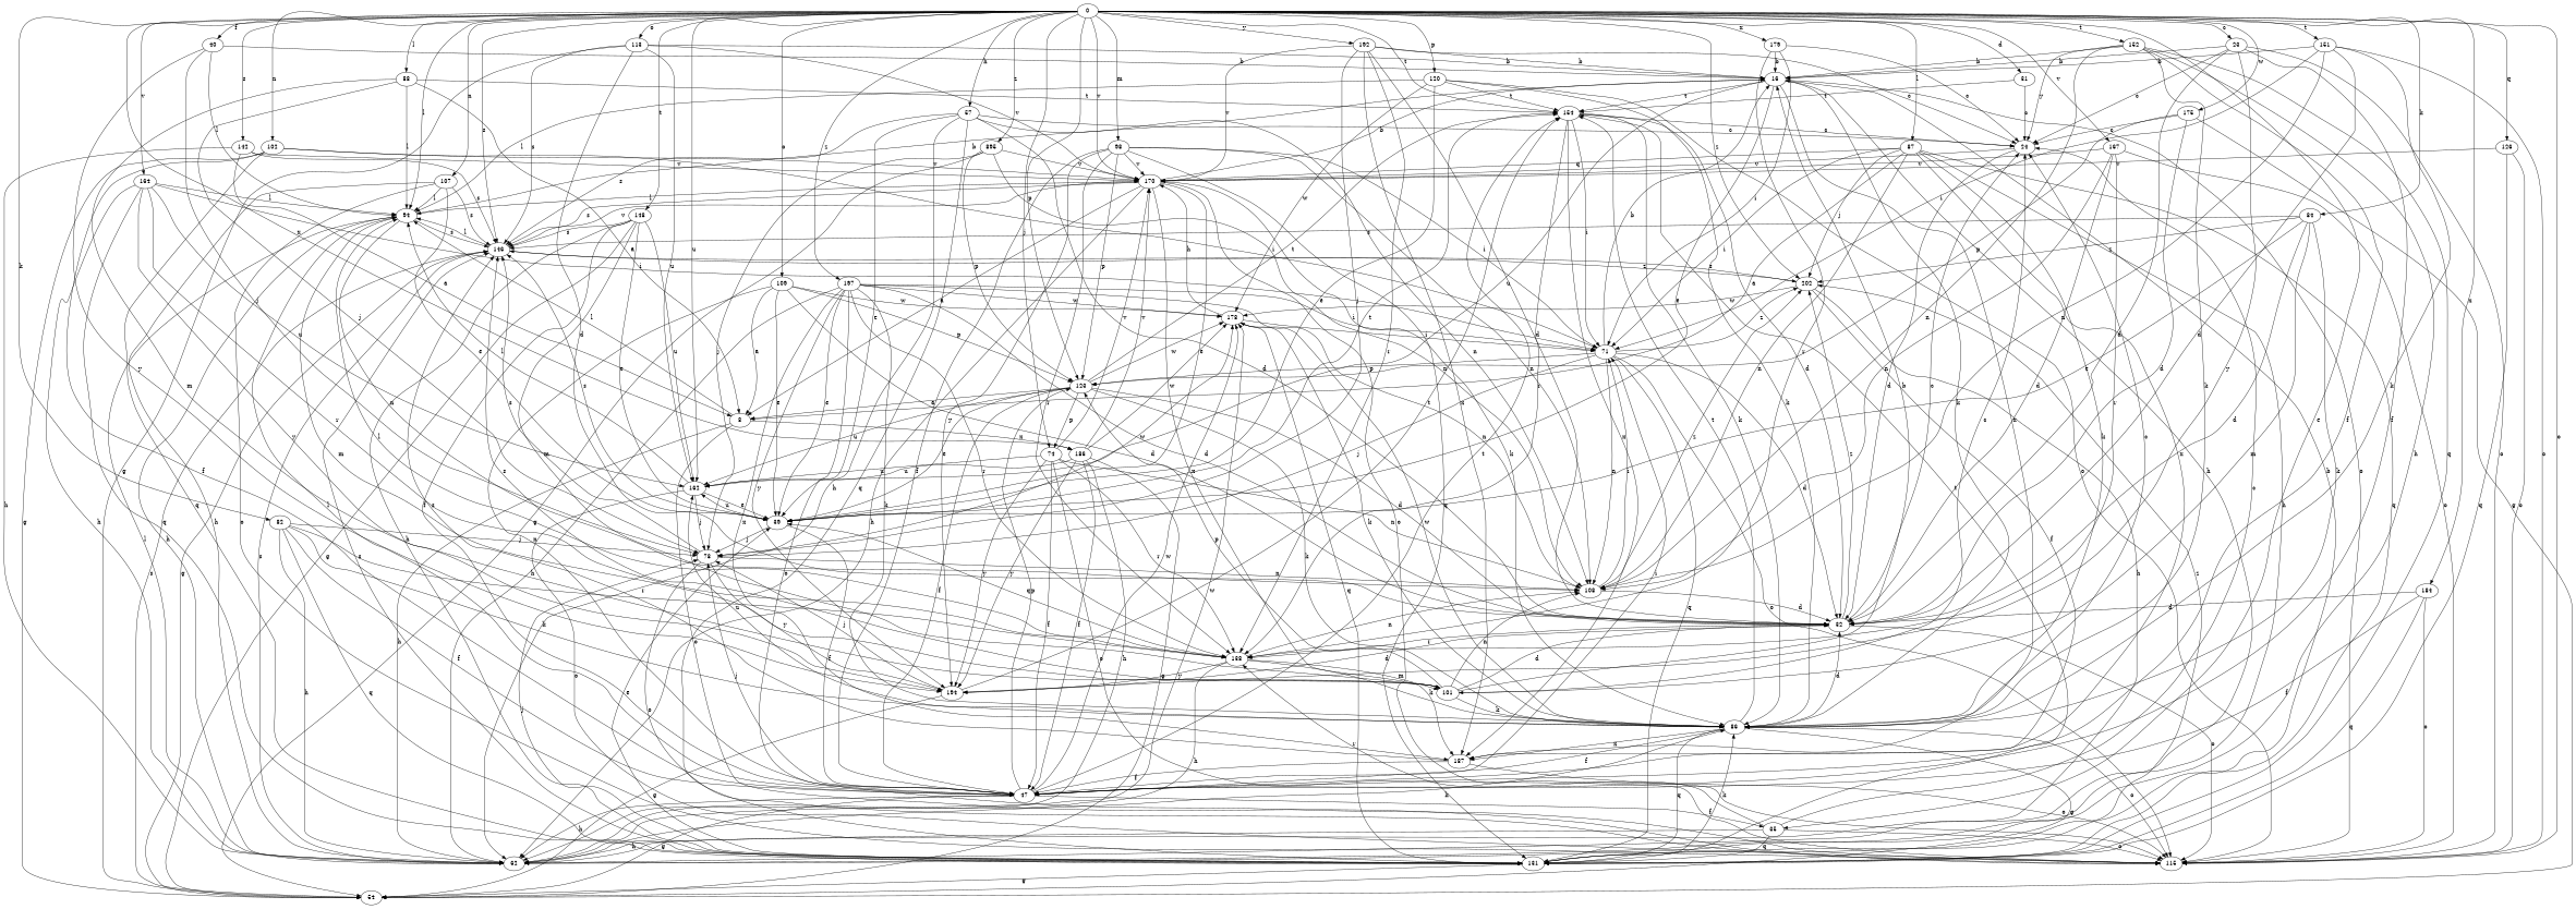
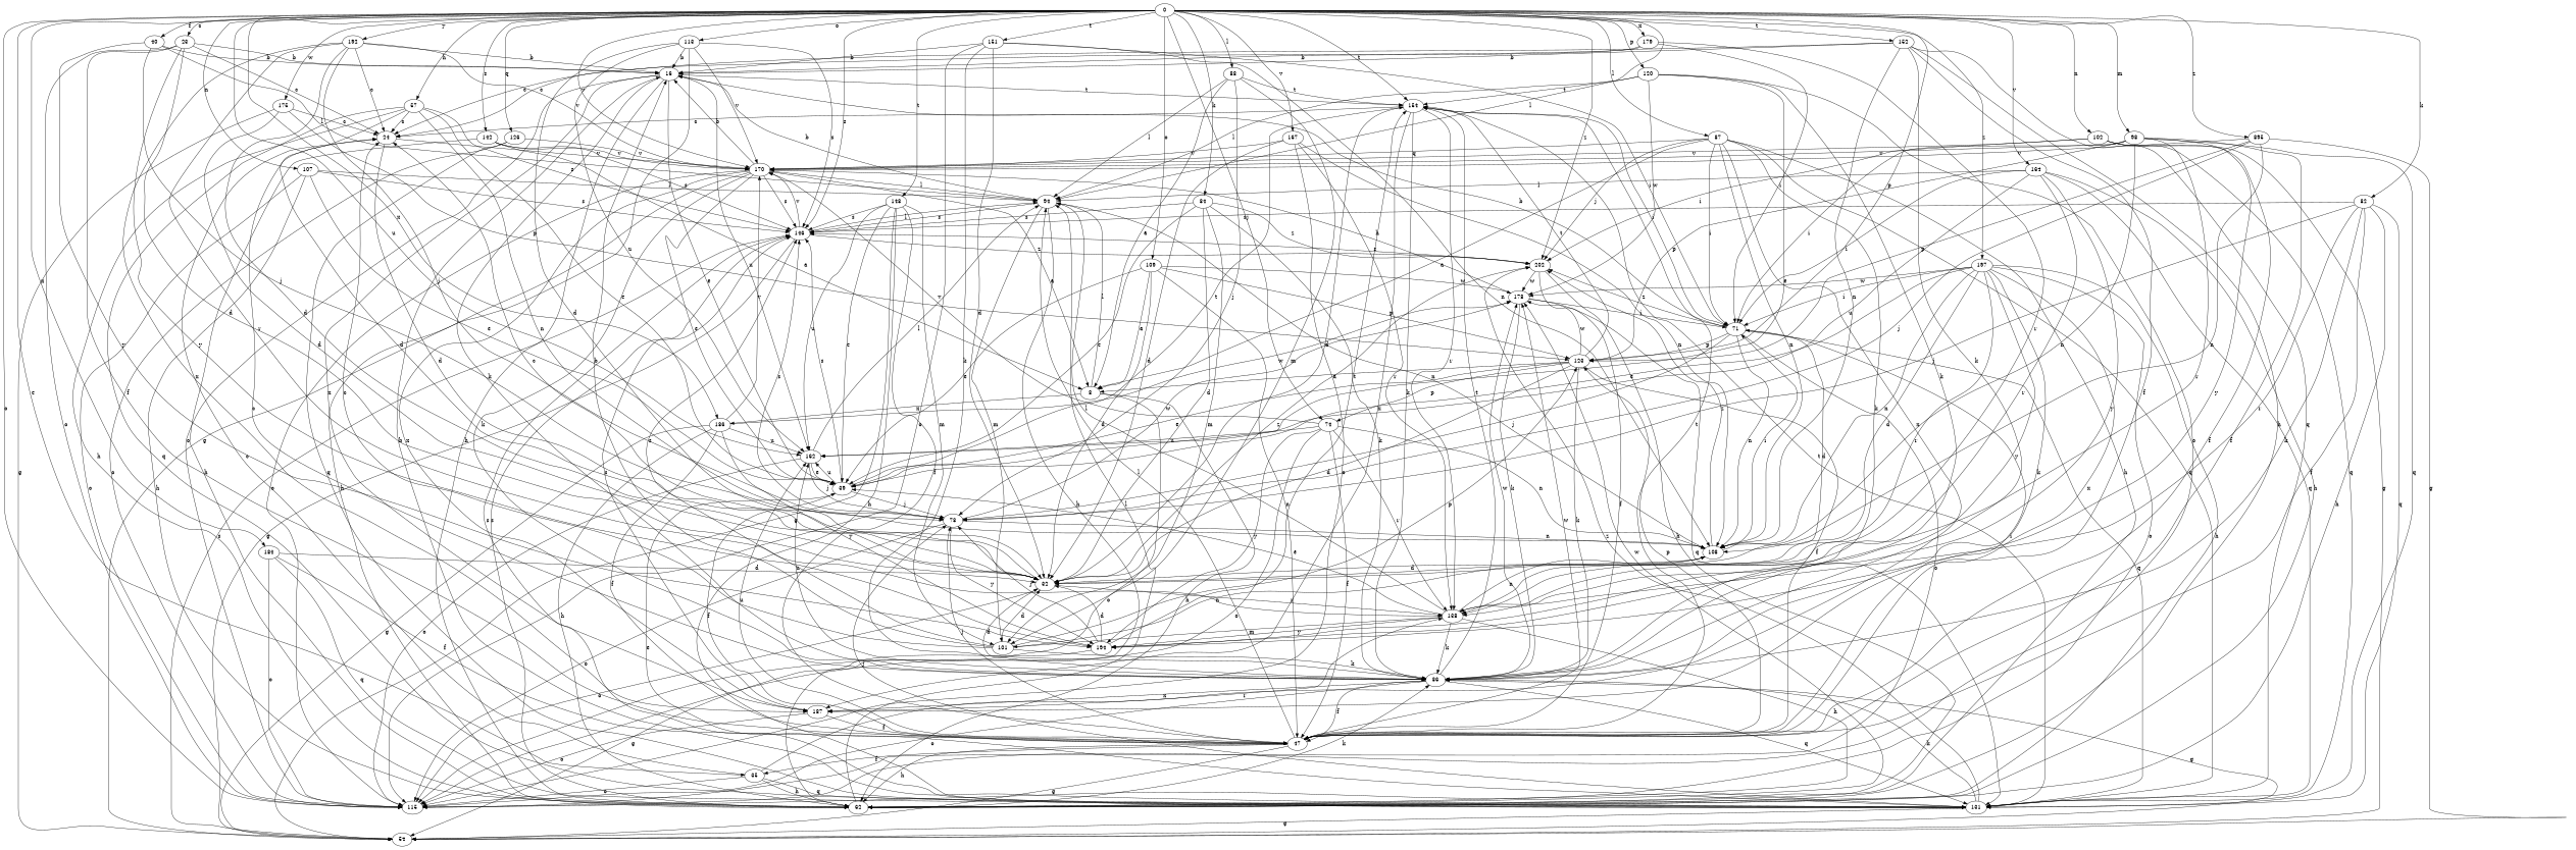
  strict digraph {
    0
    23
-   31
    35
    40
    57
    74
    82
    84
    87
    88
    94
    98
    102
    107
    109
    113
    115
    120
    123
    126
    142
    146
    148
    151
    152
    154
    162
    164
    167
    170
    175
    179
    184
    186
    192
    n37 [label=895]
    197
    202
    16
    24
    32
    47
    194
    62
    138
    131
    78
    39
    108
    86
    101
    8
    187
    71
    54
    178
    0 -> 23 [label=c]
-   0 -> 31 [label=d]
    0 -> 35 [label=e]
    0 -> 40 [label=f]
    0 -> 57 [label=h]
    0 -> 74 [label=j]
    0 -> 82 [label=k]
    0 -> 84 [label=k]
    0 -> 87 [label=l]
    0 -> 88 [label=l]
    0 -> 94 [label=l]
    0 -> 98 [label=m]
    0 -> 102 [label=n]
    0 -> 107 [label=n]
    0 -> 109 [label=o]
    0 -> 113 [label=o]
    0 -> 115 [label=o]
    0 -> 120 [label=p]
    0 -> 123 [label=p]
    0 -> 126 [label=q]
    0 -> 142 [label=s]
    0 -> 146 [label=s]
    0 -> 148 [label=t]
    0 -> 151 [label=t]
    0 -> 152 [label=t]
    0 -> 154 [label=t]
    0 -> 162 [label=u]
    0 -> 164 [label=v]
    0 -> 167 [label=v]
    0 -> 170 [label=v]
    0 -> 175 [label=w]
    0 -> 179 [label=x]
    0 -> 184 [label=x]
    0 -> 186 [label=x]
    0 -> 192 [label=y]
    0 -> n37 [label=z]
    0 -> 197 [label=z]
    0 -> 202 [label=z]
    23 -> 115 [label=o]
    23 -> 16 [label=b]
    23 -> 24 [label=c]
    23 -> 32 [label=d]
    23 -> 47 [label=f]
    23 -> 194 [label=y]
-   31 -> 154 [label=t]
-   31 -> 24 [label=c]
    35 -> 115 [label=o]
    35 -> 24 [label=c]
    35 -> 62 [label=h]
    35 -> 138 [label=r]
    35 -> 131 [label=q]
    40 -> 94 [label=l]
    40 -> 16 [label=b]
    40 -> 194 [label=y]
    40 -> 78 [label=j]
    57 -> 146 [label=s]
    57 -> 24 [label=c]
    57 -> 32 [label=d]
    57 -> 62 [label=h]
    57 -> 131 [label=q]
    57 -> 39 [label=e]
    57 -> 108 [label=n]
    74 -> 115 [label=o]
    74 -> 162 [label=u]
    74 -> 170 [label=v]
    74 -> 47 [label=f]
    74 -> 194 [label=y]
    74 -> 138 [label=r]
    74 -> 108 [label=n]
+   82 -> 146 [label=s]
    82 -> 47 [label=f]
    82 -> 62 [label=h]
    82 -> 138 [label=r]
    82 -> 131 [label=q]
    82 -> 78 [label=j]
    82 -> 86 [label=k]
    84 -> 146 [label=s]
    84 -> 202 [label=z]
    84 -> 32 [label=d]
    84 -> 39 [label=e]
    84 -> 86 [label=k]
    84 -> 101 [label=m]
    87 -> 170 [label=q]
    87 -> 202 [label=j]
    87 -> 62 [label=h]
    87 -> 131 [label=q]
    87 -> 108 [label=n]
    87 -> 86 [label=k]
    87 -> 8 [label=a]
    87 -> 187 [label=x]
    87 -> 71 [label=i]
    88 -> 94 [label=l]
    88 -> 154 [label=t]
    88 -> 78 [label=j]
    88 -> 101 [label=m]
    88 -> 8 [label=a]
    94 -> 146 [label=s]
    94 -> 16 [label=b]
    94 -> 62 [label=h]
    94 -> 108 [label=n]
    94 -> 101 [label=m]
    98 -> 123 [label=p]
    98 -> 170 [label=v]
    98 -> 47 [label=f]
    98 -> 194 [label=y]
    98 -> 138 [label=r]
    98 -> 131 [label=q]
    98 -> 108 [label=n]
    98 -> 71 [label=i]
    102 -> 170 [label=v]
    102 -> 47 [label=f]
    102 -> 131 [label=q]
-   102 -> 71 [label=i]
+   102 -> 202 [label=i]
    102 -> 54 [label=g]
    107 -> 94 [label=l]
    107 -> 115 [label=o]
    107 -> 146 [label=s]
    107 -> 62 [label=h]
    107 -> 39 [label=e]
    109 -> 123 [label=p]
    109 -> 32 [label=d]
    109 -> 47 [label=n]
    109 -> 39 [label=e]
    109 -> 8 [label=a]
    109 -> 178 [label=w]
    113 -> 146 [label=s]
    113 -> 162 [label=u]
    113 -> 170 [label=v]
    113 -> 16 [label=b]
    113 -> 32 [label=d]
    113 -> 54 [label=g]
    120 -> 94 [label=l]
    120 -> 115 [label=o]
    120 -> 154 [label=t]
    120 -> 39 [label=e]
    120 -> 86 [label=k]
    120 -> 178 [label=w]
    123 -> 74 [label=p]
    123 -> 154 [label=t]
    123 -> 32 [label=d]
    123 -> 47 [label=f]
    123 -> 39 [label=e]
    123 -> 86 [label=k]
    123 -> 8 [label=a]
    123 -> 178 [label=w]
    126 -> 115 [label=o]
    126 -> 170 [label=v]
    126 -> 131 [label=q]
    142 -> 146 [label=s]
    142 -> 170 [label=v]
    142 -> 62 [label=h]
    142 -> 8 [label=a]
    146 -> 94 [label=l]
    146 -> 170 [label=v]
    146 -> 202 [label=z]
    146 -> 54 [label=g]
    148 -> 146 [label=s]
    148 -> 162 [label=u]
    148 -> 47 [label=f]
    148 -> 131 [label=h]
    148 -> 39 [label=e]
    148 -> 101 [label=m]
    148 -> 54 [label=g]
    151 -> 115 [label=o]
    151 -> 16 [label=b]
    151 -> 32 [label=d]
    151 -> 108 [label=n]
    151 -> 86 [label=k]
    151 -> 71 [label=i]
    152 -> 16 [label=b]
-   152 -> 24 [label=y]
+   152 -> 24 [label=c]
    152 -> 47 [label=f]
    152 -> 62 [label=h]
    152 -> 131 [label=q]
    152 -> 108 [label=n]
    152 -> 86 [label=k]
    154 -> 24 [label=c]
    154 -> 32 [label=d]
    154 -> 138 [label=r]
    154 -> 86 [label=k]
    154 -> 187 [label=x]
    154 -> 71 [label=i]
    162 -> 94 [label=l]
    162 -> 115 [label=o]
    162 -> 78 [label=j]
    162 -> 39 [label=e]
    164 -> 94 [label=l]
    164 -> 162 [label=u]
    164 -> 194 [label=y]
    164 -> 62 [label=h]
    164 -> 138 [label=r]
    164 -> 131 [label=q]
    164 -> 71 [label=i]
    167 -> 115 [label=o]
    167 -> 170 [label=v]
    167 -> 32 [label=d]
    167 -> 138 [label=r]
    167 -> 108 [label=n]
    170 -> 94 [label=l]
    170 -> 115 [label=o]
    170 -> 146 [label=s]
    170 -> 16 [label=b]
    170 -> 62 [label=h]
    170 -> 39 [label=e]
    170 -> 86 [label=k]
    170 -> 8 [label=a]
    170 -> 187 [label=x]
    175 -> 123 [label=p]
    175 -> 24 [label=c]
    175 -> 32 [label=d]
    175 -> 54 [label=g]
    179 -> 16 [label=b]
    179 -> 24 [label=c]
    179 -> 138 [label=r]
    179 -> 71 [label=i]
    184 -> 115 [label=o]
    184 -> 32 [label=d]
    184 -> 47 [label=f]
    184 -> 131 [label=q]
    186 -> 162 [label=u]
    186 -> 170 [label=v]
    186 -> 47 [label=f]
    186 -> 194 [label=y]
    186 -> 62 [label=h]
    186 -> 54 [label=g]
    186 -> 178 [label=w]
    192 -> 170 [label=v]
    192 -> 16 [label=b]
    192 -> 24 [label=c]
    192 -> 32 [label=d]
    192 -> 138 [label=r]
    192 -> 78 [label=j]
    192 -> 187 [label=x]
    n37 -> 123 [label=p]
    n37 -> 170 [label=v]
    n37 -> 78 [label=j]
    n37 -> 108 [label=n]
    n37 -> 54 [label=g]
    197 -> 115 [label=o]
    197 -> 32 [label=d]
    197 -> 194 [label=y]
    197 -> 62 [label=h]
    197 -> 138 [label=r]
    197 -> 39 [label=e]
    197 -> 108 [label=n]
    197 -> 86 [label=k]
    197 -> 187 [label=x]
    197 -> 71 [label=i]
    197 -> 178 [label=w]
    202 -> 146 [label=s]
    202 -> 47 [label=f]
    202 -> 62 [label=h]
    202 -> 178 [label=w]
    16 -> 115 [label=o]
    16 -> 154 [label=t]
    16 -> 162 [label=u]
    16 -> 62 [label=h]
    16 -> 39 [label=e]
    16 -> 86 [label=k]
    16 -> 187 [label=x]
    24 -> 170 [label=v]
    24 -> 32 [label=d]
    32 -> 115 [label=o]
    32 -> 202 [label=z]
    32 -> 24 [label=c]
    32 -> 138 [label=r]
    47 -> 35 [label=f]
    47 -> 94 [label=l]
    47 -> 123 [label=p]
    47 -> 154 [label=t]
-   123 -> 162 [label=u]
+   47 -> 162 [label=u]
    47 -> 62 [label=h]
    47 -> 78 [label=j]
    47 -> 71 [label=i]
    47 -> 54 [label=g]
    47 -> 178 [label=w]
    194 -> 154 [label=t]
    194 -> 32 [label=d]
    194 -> 78 [label=j]
    194 -> 54 [label=g]
    62 -> 94 [label=l]
    62 -> 146 [label=s]
    62 -> 86 [label=k]
    62 -> 178 [label=w]
    138 -> 94 [label=l]
    138 -> 194 [label=y]
    138 -> 62 [label=h]
-   138 -> 39 [label=q]
+   138 -> 39 [label=e]
    138 -> 108 [label=n]
    138 -> 86 [label=k]
    138 -> 101 [label=m]
    131 -> 146 [label=s]
    131 -> 154 [label=t]
    131 -> 202 [label=z]
    131 -> 16 [label=b]
    131 -> 78 [label=j]
    131 -> 39 [label=e]
    131 -> 86 [label=k]
    131 -> 54 [label=g]
    78 -> 115 [label=o]
    78 -> 146 [label=s]
    78 -> 194 [label=y]
    78 -> 108 [label=n]
    78 -> 178 [label=w]
    39 -> 146 [label=s]
    39 -> 154 [label=t]
    39 -> 162 [label=u]
    39 -> 47 [label=f]
    39 -> 78 [label=j]
    108 -> 202 [label=z]
    108 -> 32 [label=d]
    108 -> 71 [label=i]
    86 -> 115 [label=o]
    86 -> 154 [label=t]
    86 -> 162 [label=u]
    86 -> 24 [label=c]
    86 -> 32 [label=d]
    86 -> 47 [label=f]
    86 -> 131 [label=q]
    86 -> 187 [label=x]
    86 -> 54 [label=g]
    86 -> 178 [label=w]
    101 -> 123 [label=p]
    101 -> 146 [label=s]
    101 -> 16 [label=b]
    101 -> 24 [label=c]
    101 -> 32 [label=d]
    101 -> 108 [label=n]
    101 -> 86 [label=k]
    8 -> 94 [label=l]
    8 -> 115 [label=o]
    8 -> 186 [label=x]
    8 -> 62 [label=h]
    187 -> 115 [label=o]
    187 -> 146 [label=s]
    187 -> 47 [label=f]
    71 -> 115 [label=o]
    71 -> 123 [label=p]
    71 -> 202 [label=z]
    71 -> 16 [label=b]
    71 -> 32 [label=d]
    71 -> 131 [label=q]
    71 -> 78 [label=j]
    71 -> 108 [label=n]
    54 -> 146 [label=s]
    178 -> 170 [label=h]
    178 -> 131 [label=q]
    178 -> 86 [label=k]
    178 -> 71 [label=i]
  }
